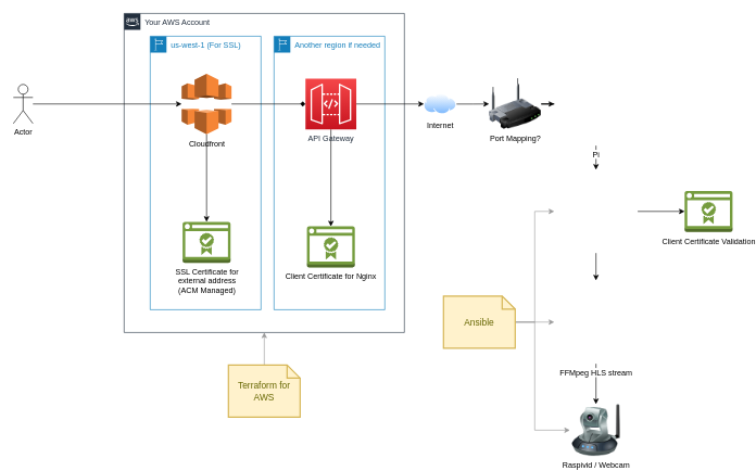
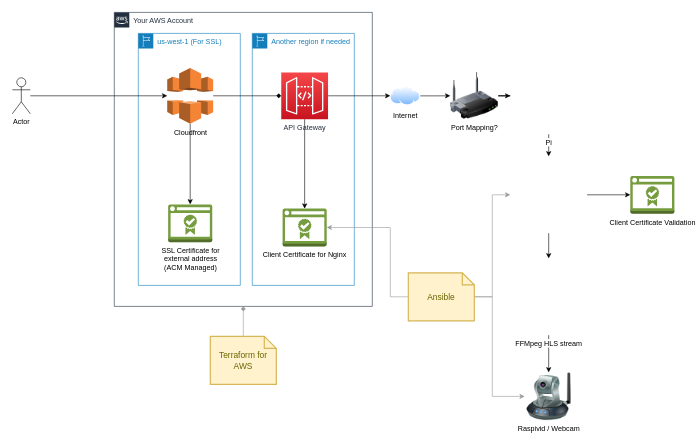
  <mxCell id="0" />
  <mxCell id="1" parent="0" />
  <mxCell id="2" value="Your AWS Account" style="points=[[0,0],[0.25,0],[0.5,0],[0.75,0],[1,0],[1,0.25],[1,0.5],[1,0.75],[1,1],[0.75,1],[0.5,1],[0.25,1],[0,1],[0,0.75],[0,0.5],[0,0.25]];outlineConnect=0;gradientColor=none;html=1;whiteSpace=wrap;fontSize=12;fontStyle=0;shape=mxgraph.aws4.group;grIcon=mxgraph.aws4.group_aws_cloud_alt;strokeColor=#232F3E;fillColor=none;verticalAlign=top;align=left;spacingLeft=30;fontColor=#232F3E;dashed=0;" parent="1" vertex="1"><mxGeometry x="190" y="20" width="430" height="490" as="geometry" /></mxCell>
  <mxCell id="3" value="us-west-1 (For SSL)" style="points=[[0,0],[0.25,0],[0.5,0],[0.75,0],[1,0],[1,0.25],[1,0.5],[1,0.75],[1,1],[0.75,1],[0.5,1],[0.25,1],[0,1],[0,0.75],[0,0.5],[0,0.25]];outlineConnect=0;gradientColor=none;html=1;whiteSpace=wrap;fontSize=12;fontStyle=0;shape=mxgraph.aws4.group;grIcon=mxgraph.aws4.group_region;strokeColor=#147EBA;fillColor=none;verticalAlign=top;align=left;spacingLeft=30;fontColor=#147EBA;dashed=0;" parent="1" vertex="1"><mxGeometry x="230" y="55" width="170" height="420" as="geometry" /></mxCell>
  <mxCell id="4" value="Another region if needed" style="points=[[0,0],[0.25,0],[0.5,0],[0.75,0],[1,0],[1,0.25],[1,0.5],[1,0.75],[1,1],[0.75,1],[0.5,1],[0.25,1],[0,1],[0,0.75],[0,0.5],[0,0.25]];outlineConnect=0;gradientColor=none;html=1;whiteSpace=wrap;fontSize=12;fontStyle=0;shape=mxgraph.aws4.group;grIcon=mxgraph.aws4.group_region;strokeColor=#147EBA;fillColor=none;verticalAlign=top;align=left;spacingLeft=30;fontColor=#147EBA;dashed=0;" parent="1" vertex="1"><mxGeometry x="420" y="55" width="170" height="420" as="geometry" /></mxCell>
  <mxCell id="5" style="edgeStyle=orthogonalEdgeStyle;rounded=0;orthogonalLoop=1;jettySize=auto;html=1;entryX=0.5;entryY=0;entryDx=0;entryDy=0;entryPerimeter=0;" parent="1" source="7" target="25" edge="1"><mxGeometry relative="1" as="geometry" /></mxCell>
  <mxCell id="6" style="edgeStyle=orthogonalEdgeStyle;rounded=0;orthogonalLoop=1;jettySize=auto;html=1;entryX=0;entryY=0.5;entryDx=0;entryDy=0;" parent="1" source="7" target="16" edge="1"><mxGeometry relative="1" as="geometry" /></mxCell>
  <mxCell id="7" value="API Gateway" style="outlineConnect=0;fontColor=#232F3E;gradientColor=#F54749;gradientDirection=north;fillColor=#C7131F;strokeColor=#ffffff;dashed=0;verticalLabelPosition=bottom;verticalAlign=top;align=center;html=1;fontSize=12;fontStyle=0;aspect=fixed;shape=mxgraph.aws4.resourceIcon;resIcon=mxgraph.aws4.api_gateway;" parent="1" vertex="1"><mxGeometry x="468.25" y="120" width="78" height="78" as="geometry" /></mxCell>
  <mxCell id="8" style="edgeStyle=orthogonalEdgeStyle;rounded=0;orthogonalLoop=1;jettySize=auto;html=1;" parent="1" source="10" target="13" edge="1"><mxGeometry relative="1" as="geometry" /></mxCell>
  <mxCell id="9" style="edgeStyle=orthogonalEdgeStyle;rounded=0;orthogonalLoop=1;jettySize=auto;html=1;endArrow=diamond;" parent="1" source="10" target="7" edge="1"><mxGeometry relative="1" as="geometry" /></mxCell>
  <mxCell id="10" value="Cloudfront" style="outlineConnect=0;dashed=0;verticalLabelPosition=bottom;verticalAlign=top;align=center;html=1;shape=mxgraph.aws3.cloudfront;fillColor=#F58536;gradientColor=none;" parent="1" vertex="1"><mxGeometry x="278.25" y="112.5" width="76.5" height="93" as="geometry" /></mxCell>
  <mxCell id="11" style="edgeStyle=orthogonalEdgeStyle;rounded=0;orthogonalLoop=1;jettySize=auto;html=1;" parent="1" source="12" target="10" edge="1"><mxGeometry relative="1" as="geometry" /></mxCell>
  <mxCell id="12" value="Actor" style="shape=umlActor;verticalLabelPosition=bottom;verticalAlign=top;html=1;outlineConnect=0;" parent="1" vertex="1"><mxGeometry x="20" y="129" width="30" height="60" as="geometry" /></mxCell>
  <mxCell id="13" value="SSL Certificate for &lt;br&gt;external address &lt;br&gt;(ACM Managed)&lt;br&gt;" style="outlineConnect=0;dashed=0;verticalLabelPosition=bottom;verticalAlign=top;align=center;html=1;shape=mxgraph.aws3.certificate_manager_2;fillColor=#759C3E;gradientColor=none;" parent="1" vertex="1"><mxGeometry x="279.75" y="340" width="73.5" height="63" as="geometry" /></mxCell>
  <mxCell id="14" value="Client Certificate Validation" style="outlineConnect=0;dashed=0;verticalLabelPosition=bottom;verticalAlign=top;align=center;html=1;shape=mxgraph.aws3.certificate_manager_2;fillColor=#759C3E;gradientColor=none;" parent="1" vertex="1"><mxGeometry x="1050" y="292.5" width="73.5" height="63" as="geometry" /></mxCell>
  <mxCell id="15" style="edgeStyle=orthogonalEdgeStyle;rounded=0;orthogonalLoop=1;jettySize=auto;html=1;" parent="1" source="16" target="27" edge="1"><mxGeometry relative="1" as="geometry" /></mxCell>
  <mxCell id="16" value="Internet" style="aspect=fixed;perimeter=ellipsePerimeter;html=1;align=center;shadow=0;dashed=0;spacingTop=3;image;image=img/lib/active_directory/internet_cloud.svg;" parent="1" vertex="1"><mxGeometry x="650" y="143.25" width="50" height="31.5" as="geometry" /></mxCell>
  <mxCell id="17" style="edgeStyle=orthogonalEdgeStyle;rounded=0;orthogonalLoop=1;jettySize=auto;html=1;" parent="1" source="18" target="21" edge="1"><mxGeometry relative="1" as="geometry" /></mxCell>
  <mxCell id="18" value="Pi" style="shape=image;html=1;verticalAlign=top;verticalLabelPosition=bottom;labelBackgroundColor=#ffffff;imageAspect=0;aspect=fixed;image=https://cdn4.iconfinder.com/data/icons/logos-and-brands/512/272_Raspberry_Pi_logo-128.png" parent="1" vertex="1"><mxGeometry x="850" y="95" width="128" height="128" as="geometry" /></mxCell>
  <mxCell id="19" style="edgeStyle=orthogonalEdgeStyle;rounded=0;orthogonalLoop=1;jettySize=auto;html=1;" parent="1" source="21" target="14" edge="1"><mxGeometry relative="1" as="geometry" /></mxCell>
  <mxCell id="20" style="edgeStyle=orthogonalEdgeStyle;rounded=0;orthogonalLoop=1;jettySize=auto;html=1;" parent="1" source="21" target="24" edge="1"><mxGeometry relative="1" as="geometry" /></mxCell>
  <mxCell id="21" value="" style="shape=image;html=1;verticalAlign=top;verticalLabelPosition=bottom;labelBackgroundColor=#ffffff;imageAspect=0;aspect=fixed;image=https://cdn4.iconfinder.com/data/icons/logos-brands-5/24/nginx-128.png" parent="1" vertex="1"><mxGeometry x="850" y="260" width="128" height="128" as="geometry" /></mxCell>
  <mxCell id="22" value="Raspivid / Webcam" style="image;html=1;image=img/lib/clip_art/networking/Ip_Camera_128x128.png" parent="1" vertex="1"><mxGeometry x="874" y="620" width="80" height="80" as="geometry" /></mxCell>
  <mxCell id="23" style="edgeStyle=orthogonalEdgeStyle;rounded=0;orthogonalLoop=1;jettySize=auto;html=1;" parent="1" source="24" target="22" edge="1"><mxGeometry relative="1" as="geometry" /></mxCell>
  <mxCell id="24" value="FFMpeg HLS stream" style="shape=image;html=1;verticalAlign=top;verticalLabelPosition=bottom;labelBackgroundColor=#ffffff;imageAspect=0;aspect=fixed;image=https://cdn3.iconfinder.com/data/icons/delta/128/File_MPEG.png" parent="1" vertex="1"><mxGeometry x="850" y="430" width="128" height="128" as="geometry" /></mxCell>
  <mxCell id="25" value="Client Certificate for Nginx" style="outlineConnect=0;dashed=0;verticalLabelPosition=bottom;verticalAlign=top;align=center;html=1;shape=mxgraph.aws3.certificate_manager_2;fillColor=#759C3E;gradientColor=none;" parent="1" vertex="1"><mxGeometry x="470.5" y="347" width="73.5" height="63" as="geometry" /></mxCell>
  <mxCell id="26" style="edgeStyle=orthogonalEdgeStyle;rounded=0;orthogonalLoop=1;jettySize=auto;html=1;" parent="1" source="27" target="18" edge="1"><mxGeometry relative="1" as="geometry" /></mxCell>
  <mxCell id="27" value="Port Mapping?" style="image;html=1;image=img/lib/clip_art/networking/Wireless_Router_128x128.png" parent="1" vertex="1"><mxGeometry x="750" y="119" width="80" height="80" as="geometry" /></mxCell>
- <mxCell id="28" style="edgeStyle=orthogonalEdgeStyle;rounded=0;orthogonalLoop=1;jettySize=auto;html=1;entryX=0.5;entryY=1;entryDx=0;entryDy=0;strokeColor=#999999;" parent="1" source="29" target="2" edge="1"><mxGeometry relative="1" as="geometry" /></mxCell>
+ <mxCell id="28" style="edgeStyle=orthogonalEdgeStyle;rounded=0;orthogonalLoop=1;jettySize=auto;html=1;entryX=0.5;entryY=1;entryDx=0;entryDy=0;strokeColor=#999999;endArrow=diamond;" parent="1" source="29" target="2" edge="1"><mxGeometry relative="1" as="geometry" /></mxCell>
  <mxCell id="29" value="Terraform for AWS" style="shape=note;strokeWidth=2;fontSize=14;size=20;whiteSpace=wrap;html=1;fillColor=#fff2cc;strokeColor=#d6b656;fontColor=#666600;" parent="1" vertex="1"><mxGeometry x="350" y="560" width="110.0" height="80" as="geometry" /></mxCell>
  <mxCell id="30" style="edgeStyle=orthogonalEdgeStyle;rounded=0;orthogonalLoop=1;jettySize=auto;html=1;strokeColor=#999999;" parent="1" source="34" target="21" edge="1"><mxGeometry relative="1" as="geometry"><Array as="points"><mxPoint x="820" y="494" /><mxPoint x="820" y="324" /></Array></mxGeometry></mxCell>
- <mxCell id="31" style="edgeStyle=orthogonalEdgeStyle;rounded=0;orthogonalLoop=1;jettySize=auto;html=1;strokeColor=#999999;" parent="1" source="34" target="24" edge="1"><mxGeometry relative="1" as="geometry" /></mxCell>
  <mxCell id="32" style="edgeStyle=orthogonalEdgeStyle;rounded=0;orthogonalLoop=1;jettySize=auto;html=1;entryX=0;entryY=0.5;entryDx=0;entryDy=0;strokeColor=#999999;" parent="1" source="34" target="22" edge="1"><mxGeometry relative="1" as="geometry"><Array as="points"><mxPoint x="820" y="494" /><mxPoint x="820" y="660" /></Array></mxGeometry></mxCell>
+ <mxCell id="33" style="edgeStyle=orthogonalEdgeStyle;rounded=0;orthogonalLoop=1;jettySize=auto;html=1;entryX=1;entryY=0.5;entryDx=0;entryDy=0;entryPerimeter=0;strokeColor=#999999;" parent="1" source="34" target="25" edge="1"><mxGeometry relative="1" as="geometry"><Array as="points"><mxPoint x="650" y="494" /><mxPoint x="650" y="379" /></Array></mxGeometry></mxCell>
  <mxCell id="34" value="Ansible" style="shape=note;strokeWidth=2;fontSize=14;size=20;whiteSpace=wrap;html=1;fillColor=#fff2cc;strokeColor=#d6b656;fontColor=#666600;" parent="1" vertex="1"><mxGeometry x="680" y="454" width="110.0" height="80" as="geometry" /></mxCell>
